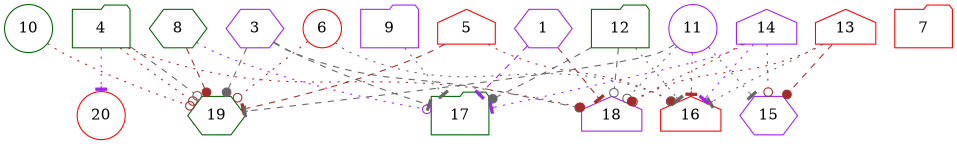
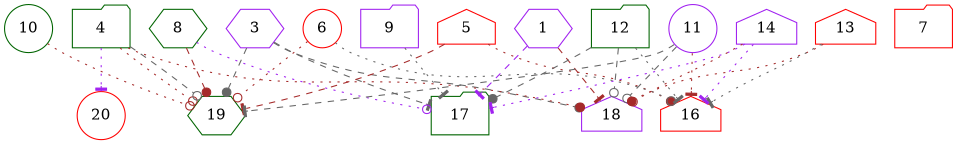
  digraph {
    node [alpha=0.05 color=purple shape=hexagon]
    edge [arrowhead=tee color=brown style=dotted]
    1 [expect_size=34484224]
    17 [alpha=0.20 color=darkgreen expect_size=13228032 shape=folder]
    18 [alpha=0.03 expect_size=49477632 shape=house]
    19 [color=darkgreen expect_size=15765504]
    3 [alpha=0.03 expect_size=42813440]
    4 [alpha=0.19 color=darkgreen expect_size=46926848 shape=folder]
    20 [alpha=0.13 color=red expect_size=28541952 shape=circle]
    5 [alpha=0.09 color=red expect_size=18774016 shape=house]
    16 [alpha=0.01 color=red expect_size=46451712 shape=house]
    6 [alpha=0.06 color=red expect_size=32727040 shape=circle]
    7 [alpha=0.15 color=red expect_size=25629696 shape=folder]
    8 [alpha=0.06 color=darkgreen expect_size=13876224]
    9 [expect_size=24008704 shape=folder]
    10 [alpha=0.04 color=darkgreen expect_size=22731776 shape=circle]
    11 [alpha=0.01 expect_size=9831424 shape=circle]
-   15 [alpha=0.14 expect_size=24361984]
    12 [alpha=0.04 color=darkgreen expect_size=21031936 shape=folder]
    13 [alpha=0.13 color=red expect_size=19138560 shape=house]
    14 [alpha=0.01 expect_size=25600000 shape=house]
    1 -> 17 [color=purple style=dashed]
    1 -> 18 [style=dashed]
    3 -> 17 [color=gray40 style=dashed]
    3 -> 18 [arrowhead=dot color=gray40 style=dashed]
    3 -> 19 [arrowhead=dot color=gray40 style=dashed]
    4 -> 18 [arrowhead=dot]
    4 -> 19 [arrowhead=odot]
    4 -> 19 [arrowhead=odot color=gray40 style=dashed]
    4 -> 20 [color=purple]
    5 -> 19 [style=dashed]
    5 -> 16 [arrowhead=dot]
    6 -> 19 [arrowhead=odot]
    6 -> 16 [arrowhead=odot color=gray40]
    8 -> 17 [arrowhead=odot color=purple]
    8 -> 19 [arrowhead=dot style=dashed]
    9 -> 17 [color=gray40]
    10 -> 19 [arrowhead=odot]
-   11 -> 18 [arrowhead=odot color=gray40]
+   11 -> 18 [arrowhead=odot color=gray40 style=dashed]
    11 -> 19 [color=gray40 style=dashed]
    11 -> 16
-   11 -> 15 [color=gray40]
    12 -> 17 [arrowhead=dot color=gray40 style=dashed]
    12 -> 18 [arrowhead=odot color=gray40 style=dashed]
    12 -> 16 [color=gray40]
    13 -> 18 [arrowhead=dot]
    13 -> 16 [color=gray40]
-   13 -> 15 [arrowhead=dot style=dashed]
    14 -> 17 [color=purple]
    14 -> 18 [arrowhead=odot]
    14 -> 16 [color=purple]
-   14 -> 15 [arrowhead=odot]
  }
